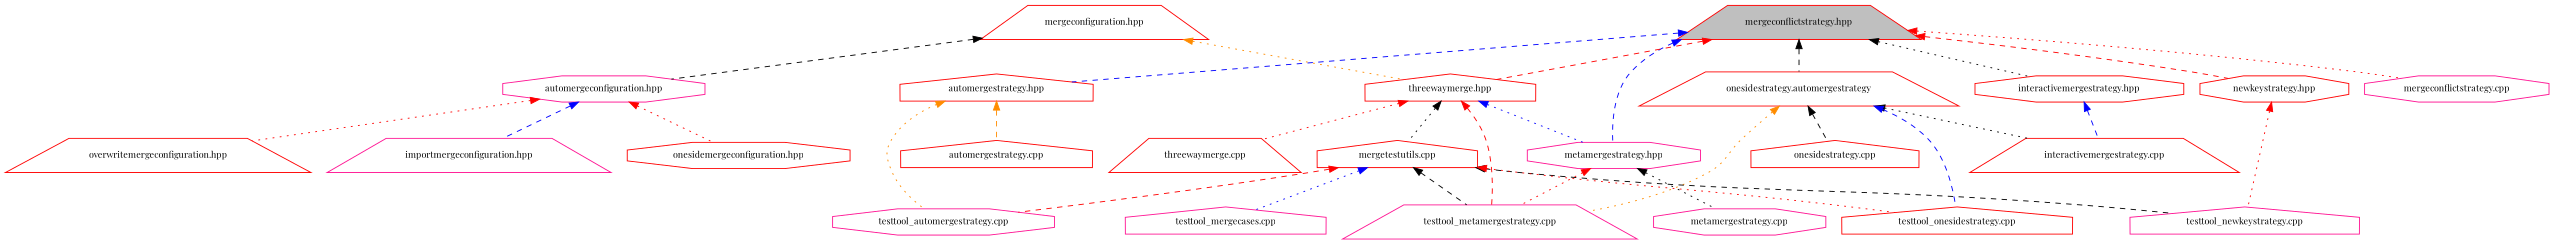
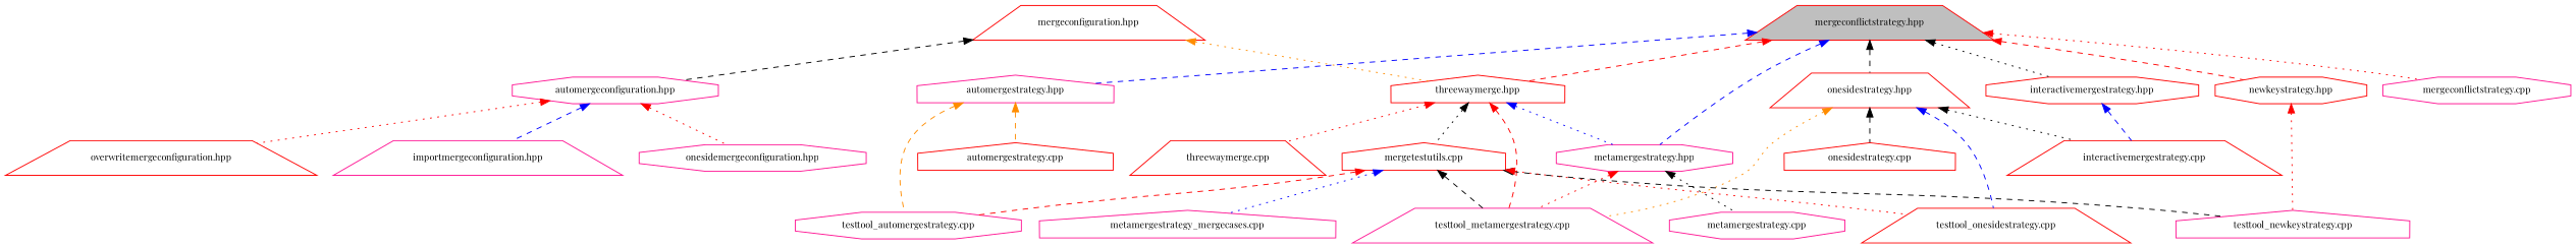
  digraph {
    fontname="Playfair Display"
    node [color=red fillcolor=white fontname="Playfair Display" fontsize=10 shape=trapezium style=filled]
    edge [color=red dir=back fontname="Playfair Display" fontsize=10 labelfontname=FreeSans labelfontsize=10 style=dotted]
    n1 [fillcolor=grey75 fontcolor=black height=0.2 label="mergeconflictstrategy.hpp" width=0.4]
-   n2 [height=0.2 label="automergestrategy.hpp" shape=house width=0.4]
+   n2 [color=deeppink height=0.2 label="automergestrategy.hpp" shape=house width=0.4]
    n3 [height=0.2 label="interactivemergestrategy.hpp" shape=octagon width=0.4]
    n4 [color=deeppink height=0.2 label="metamergestrategy.hpp" shape=octagon width=0.4]
    n5 [height=0.2 label="newkeystrategy.hpp" shape=octagon width=0.4]
-   n6 [height=0.2 label="onesidestrategy.automergestrategy" width=0.4]
+   n6 [height=0.2 label="onesidestrategy.hpp" width=0.4]
    n7 [height=0.2 label="threewaymerge.hpp" shape=house width=0.4]
    n8 [color=deeppink height=0.2 label="mergeconflictstrategy.cpp" shape=octagon width=0.4]
    n9 [height=0.2 label="automergestrategy.cpp" shape=house width=0.4]
    n10 [color=deeppink height=0.2 label="testtool_automergestrategy.cpp" shape=octagon width=0.4]
    n11 [height=0.2 label="interactivemergestrategy.cpp" width=0.4]
    n12 [color=deeppink height=0.2 label="metamergestrategy.cpp" shape=octagon width=0.4]
    n13 [color=deeppink height=0.2 label="testtool_metamergestrategy.cpp" width=0.4]
    n14 [color=deeppink height=0.2 label="testtool_newkeystrategy.cpp" shape=house width=0.4]
    n15 [height=0.2 label="onesidestrategy.cpp" shape=house width=0.4]
-   n16 [height=0.2 label="testtool_onesidestrategy.cpp" shape=house width=0.4]
+   n16 [height=0.2 label="testtool_onesidestrategy.cpp" width=0.4]
    n17 [height=0.2 label="threewaymerge.cpp" width=0.4]
    n18 [height=0.2 label="mergetestutils.cpp" shape=house width=0.4]
    n19 [height=0.2 label="mergeconfiguration.hpp" width=0.4]
    n20 [color=deeppink height=0.2 label="automergeconfiguration.hpp" shape=octagon width=0.4]
-   n21 [color=deeppink height=0.2 label="testtool_mergecases.cpp" shape=house width=0.4]
+   n21 [color=deeppink height=0.2 label="metamergestrategy_mergecases.cpp" shape=house width=0.4]
    n22 [color=deeppink height=0.2 label="importmergeconfiguration.hpp" width=0.4]
-   n23 [height=0.2 label="onesidemergeconfiguration.hpp" shape=octagon width=0.4]
+   n23 [color=deeppink height=0.2 label="onesidemergeconfiguration.hpp" shape=octagon width=0.4]
    n24 [height=0.2 label="overwritemergeconfiguration.hpp" width=0.4]
    n1 -> n2 [color=blue style=dashed]
    n1 -> n3 [color=black]
    n1 -> n4 [color=blue style=dashed]
    n1 -> n5 [style=dashed]
    n1 -> n6 [color=black style=dashed]
    n1 -> n7 [style=dashed]
    n1 -> n8
    n2 -> n9 [color=darkorange style=dashed]
-   n2 -> n10 [color=darkorange]
+   n2 -> n10 [color=darkorange style=dashed]
    n3 -> n11 [color=blue style=dashed]
    n4 -> n12 [color=black]
    n4 -> n13
    n5 -> n14
    n6 -> n11 [color=black]
    n6 -> n13 [color=darkorange]
    n6 -> n15 [color=black style=dashed]
    n6 -> n16 [color=blue style=dashed]
    n7 -> n4 [color=blue]
    n7 -> n13 [style=dashed]
    n7 -> n17
    n7 -> n18 [color=black]
    n18 -> n10 [style=dashed]
    n18 -> n13 [color=black style=dashed]
    n18 -> n14 [color=black style=dashed]
    n18 -> n16
    n18 -> n21 [color=blue]
    n19 -> n7 [color=darkorange]
    n19 -> n20 [color=black style=dashed]
    n20 -> n22 [color=blue style=dashed]
    n20 -> n23
    n20 -> n24
  }
